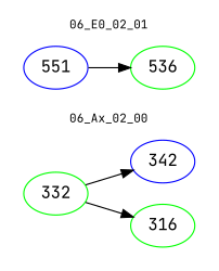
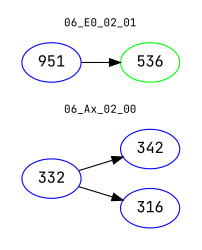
  digraph {
    fontname="JetBrains Mono"
    rankdir=LR
    node [color=blue fontname="JetBrains Mono"]
    edge [color=black fontname="JetBrains Mono"]
-   n1 [color=green label=332]
-   n2 [color=green label=316]
+   n1 [label=332]
+   n2 [label=316]
    n3 [label=342]
-   n4 [label=551]
+   n4 [label=951]
    n5 [color=green label=536]
    subgraph cluster_1 {
      color=white
      fontsize=10
      label="06_Ax_02_00"
      n1
      n2
      n3
    }
    subgraph cluster_2 {
      color=white
      fontsize=10
      label="06_E0_02_01"
      n4
      n5
    }
    n1 -> n2
    n1 -> n3
    n4 -> n5
  }
